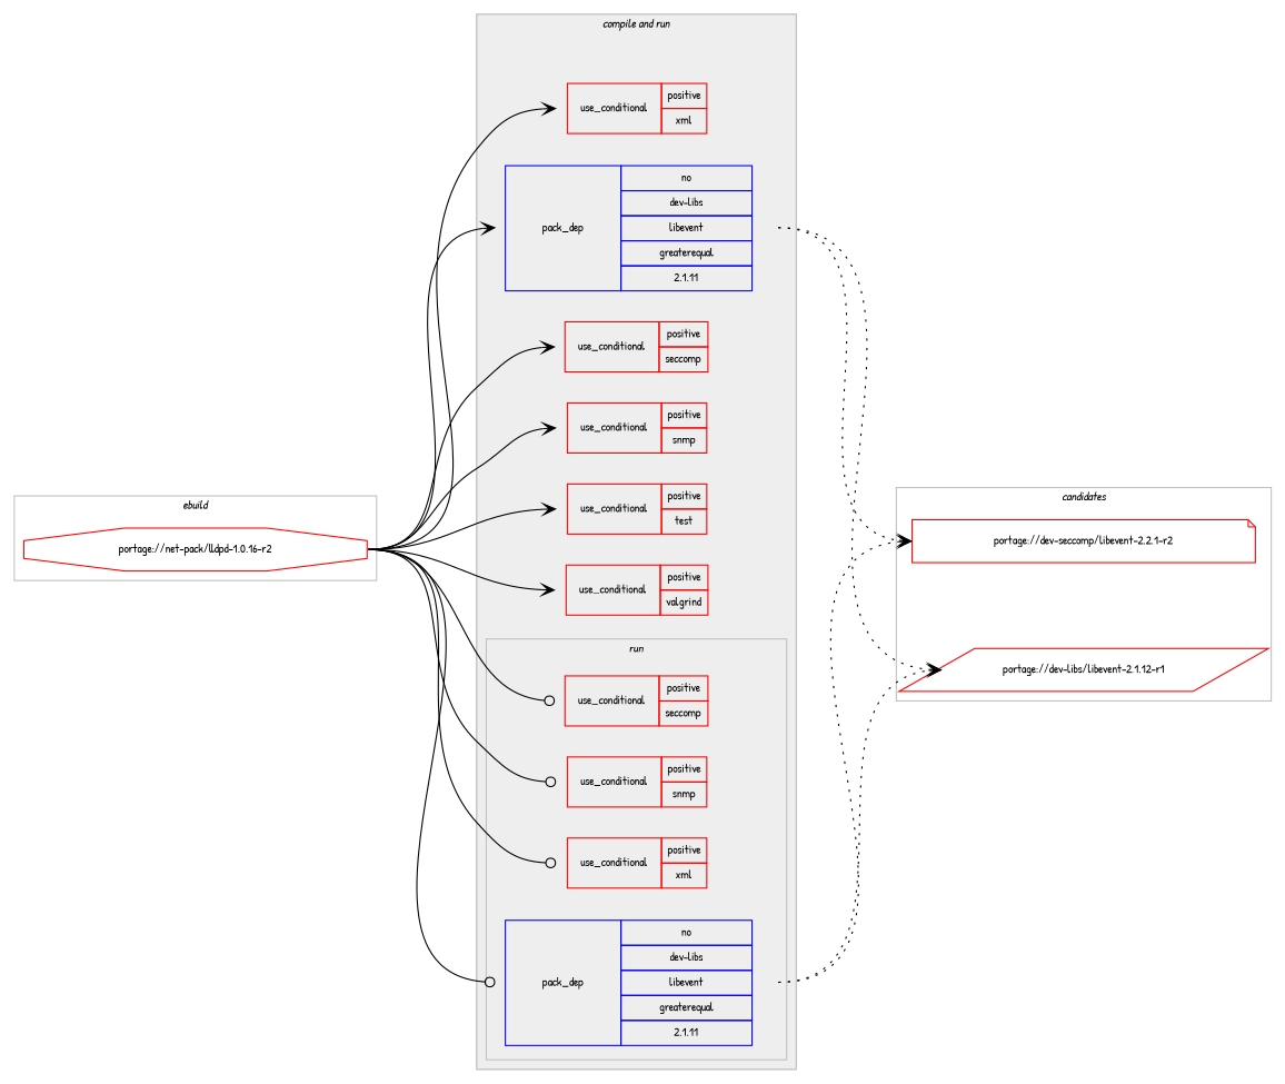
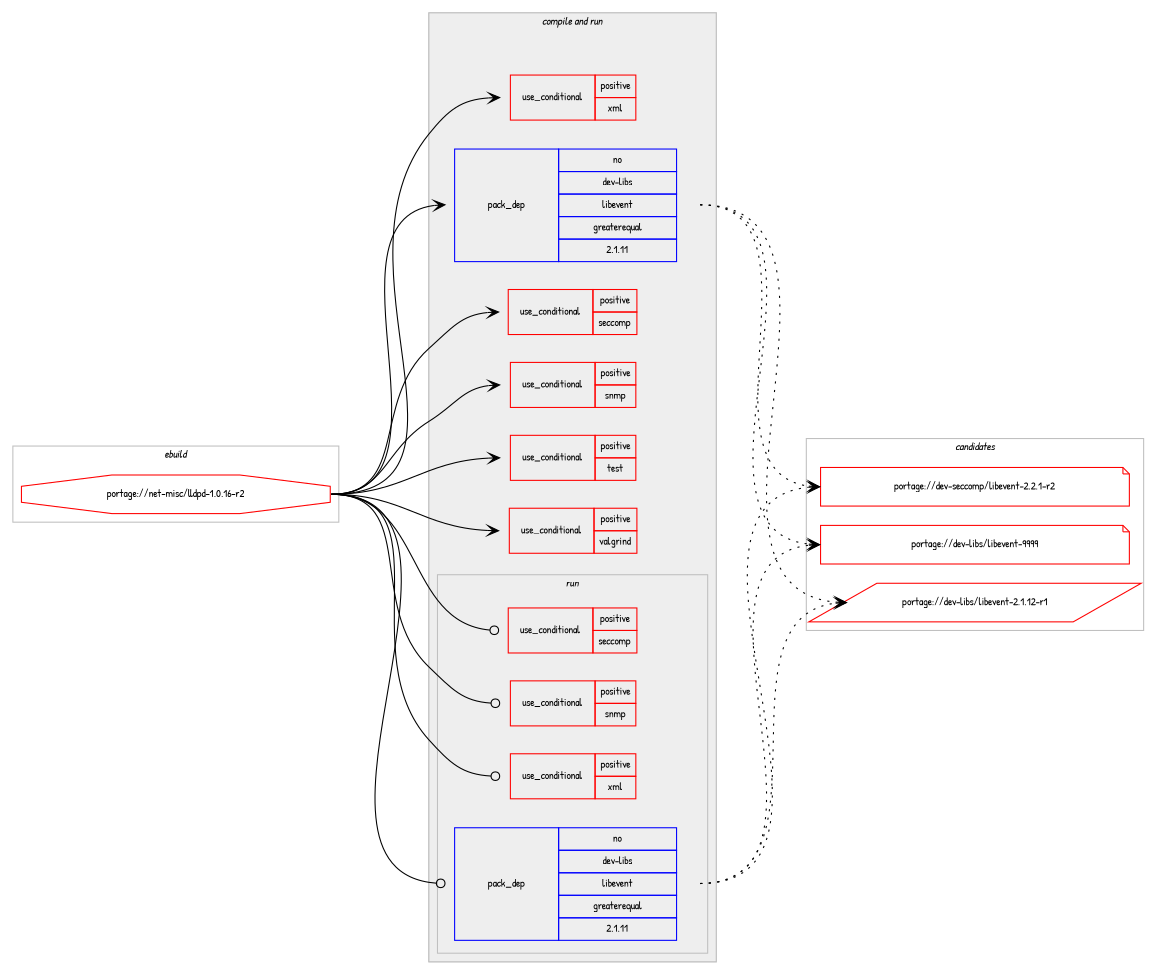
  digraph {
    compound=true
    concentrate=true
    fontname="Patrick Hand"
    fontsize=10
    newrank=true
    rankdir=LR
    ranksep=1.5
    node [color=red fontname="Patrick Hand" fontsize=10 shape=none]
    edge [arrowhead=vee fontname="Patrick Hand" headport=w style=solid tailport=e weight=20]
-   n1 [label="portage://net-pack/lldpd-1.0.16-r2" shape=octagon width=4]
+   n1 [label="portage://net-misc/lldpd-1.0.16-r2" shape=octagon width=4]
    n2 [label=<<TABLE BORDER="0" CELLBORDER="1" CELLSPACING="0" CELLPADDING="4"><TR><TD ROWSPAN="3" CELLPADDING="10">use_conditional</TD></TR><TR><TD>positive</TD></TR><TR><TD>seccomp</TD></TR></TABLE>>]
    n3 [label=<<TABLE BORDER="0" CELLBORDER="1" CELLSPACING="0" CELLPADDING="4"><TR><TD ROWSPAN="3" CELLPADDING="10">use_conditional</TD></TR><TR><TD>positive</TD></TR><TR><TD>snmp</TD></TR></TABLE>>]
    n4 [label=<<TABLE BORDER="0" CELLBORDER="1" CELLSPACING="0" CELLPADDING="4"><TR><TD ROWSPAN="3" CELLPADDING="10">use_conditional</TD></TR><TR><TD>positive</TD></TR><TR><TD>test</TD></TR></TABLE>>]
    n5 [label=<<TABLE BORDER="0" CELLBORDER="1" CELLSPACING="0" CELLPADDING="4"><TR><TD ROWSPAN="3" CELLPADDING="10">use_conditional</TD></TR><TR><TD>positive</TD></TR><TR><TD>valgrind</TD></TR></TABLE>>]
    n6 [label=<<TABLE BORDER="0" CELLBORDER="1" CELLSPACING="0" CELLPADDING="4"><TR><TD ROWSPAN="3" CELLPADDING="10">use_conditional</TD></TR><TR><TD>positive</TD></TR><TR><TD>xml</TD></TR></TABLE>>]
    n7 [color=blue label=<<TABLE BORDER="0" CELLBORDER="1" CELLSPACING="0" CELLPADDING="4" WIDTH="220"><TR><TD ROWSPAN="6" CELLPADDING="30">pack_dep</TD></TR><TR><TD WIDTH="110">no</TD></TR><TR><TD>dev-libs</TD></TR><TR><TD>libevent</TD></TR><TR><TD>greaterequal</TD></TR><TR><TD>2.1.11</TD></TR></TABLE>>]
    n8 [label=<<TABLE BORDER="0" CELLBORDER="1" CELLSPACING="0" CELLPADDING="4"><TR><TD ROWSPAN="3" CELLPADDING="10">use_conditional</TD></TR><TR><TD>positive</TD></TR><TR><TD>seccomp</TD></TR></TABLE>>]
    n9 [label=<<TABLE BORDER="0" CELLBORDER="1" CELLSPACING="0" CELLPADDING="4"><TR><TD ROWSPAN="3" CELLPADDING="10">use_conditional</TD></TR><TR><TD>positive</TD></TR><TR><TD>snmp</TD></TR></TABLE>>]
    n10 [label=<<TABLE BORDER="0" CELLBORDER="1" CELLSPACING="0" CELLPADDING="4"><TR><TD ROWSPAN="3" CELLPADDING="10">use_conditional</TD></TR><TR><TD>positive</TD></TR><TR><TD>xml</TD></TR></TABLE>>]
    n11 [color=blue label=<<TABLE BORDER="0" CELLBORDER="1" CELLSPACING="0" CELLPADDING="4" WIDTH="220"><TR><TD ROWSPAN="6" CELLPADDING="30">pack_dep</TD></TR><TR><TD WIDTH="110">no</TD></TR><TR><TD>dev-libs</TD></TR><TR><TD>libevent</TD></TR><TR><TD>greaterequal</TD></TR><TR><TD>2.1.11</TD></TR></TABLE>>]
    n12 [label="portage://dev-libs/libevent-2.1.12-r1" shape=parallelogram width=4]
    n13 [label="portage://dev-seccomp/libevent-2.2.1-r2" shape=note width=4]
+   n14 [label="portage://dev-libs/libevent-9999" shape=note width=4]
    subgraph cluster_1 {
      color=gray
      label=<<i>ebuild</i>>
      rank=same
      n1
    }
    subgraph cluster_2 {
      color=gray
      label=<<i>dependencies</i>>
      subgraph cluster_3 {
        color=gray
        fillcolor="#eeeeee"
        label=<<i>compile</i>>
        style=filled
        subgraph sub_4 {
          color=gray
          fillcolor="#eeeeee"
          label=<<i>compile</i>>
          style=filled
          n2
        }
        subgraph sub_5 {
          color=gray
          fillcolor="#eeeeee"
          label=<<i>compile</i>>
          style=filled
          n3
        }
        subgraph sub_6 {
          color=gray
          fillcolor="#eeeeee"
          label=<<i>compile</i>>
          style=filled
          n4
        }
        subgraph sub_7 {
          color=gray
          fillcolor="#eeeeee"
          label=<<i>compile</i>>
          style=filled
          n5
        }
        subgraph sub_8 {
          color=gray
          fillcolor="#eeeeee"
          label=<<i>compile</i>>
          style=filled
          n6
        }
        subgraph sub_9 {
          color=gray
          fillcolor="#eeeeee"
          label=<<i>compile</i>>
          style=filled
          n7
        }
      }
      subgraph cluster_10 {
        color=gray
        fillcolor="#eeeeee"
        label=<<i>compile and run</i>>
        style=filled
      }
      subgraph cluster_11 {
        color=gray
        fillcolor="#eeeeee"
        label=<<i>run</i>>
        style=filled
        subgraph sub_12 {
          color=gray
          fillcolor="#eeeeee"
          label=<<i>run</i>>
          style=filled
          n8
        }
        subgraph sub_13 {
          color=gray
          fillcolor="#eeeeee"
          label=<<i>run</i>>
          style=filled
          n9
        }
        subgraph sub_14 {
          color=gray
          fillcolor="#eeeeee"
          label=<<i>run</i>>
          style=filled
          n10
        }
        subgraph sub_15 {
          color=gray
          fillcolor="#eeeeee"
          label=<<i>run</i>>
          style=filled
          n11
        }
      }
    }
    subgraph cluster_16 {
      color=gray
      label=<<i>candidates</i>>
      rank=same
      subgraph sub_17 {
        color=black
        label=<<i>candidates</i>>
        nodesep=1
        rank=same
        n12
        n13
+       n14
      }
      subgraph sub_18 {
        color=black
        label=<<i>candidates</i>>
        nodesep=1
        rank=same
        n12
        n13
+       n14
      }
    }
    n1 -> n2
    n1 -> n3
    n1 -> n4
    n1 -> n5
    n1 -> n6
    n1 -> n7
    n1 -> n8 [arrowhead=odot]
    n1 -> n9 [arrowhead=odot]
    n1 -> n10 [arrowhead=odot]
    n1 -> n11 [arrowhead=odot]
    n7 -> n12 [style=dotted weight=100]
    n7 -> n13 [style=dotted weight=100]
+   n7 -> n14 [style=dotted weight=100]
    n11 -> n12 [style=dotted weight=100]
    n11 -> n13 [style=dotted weight=100]
+   n11 -> n14 [style=dotted weight=100]
  }
